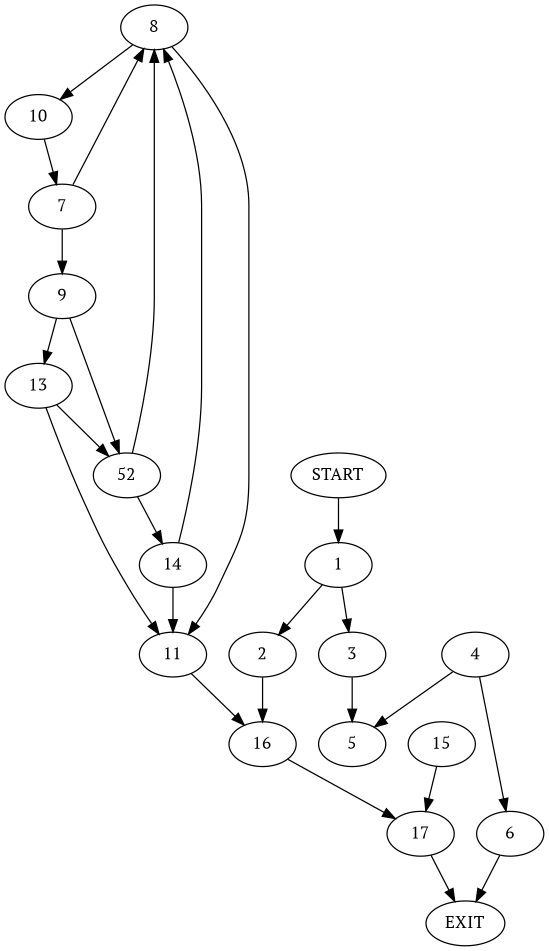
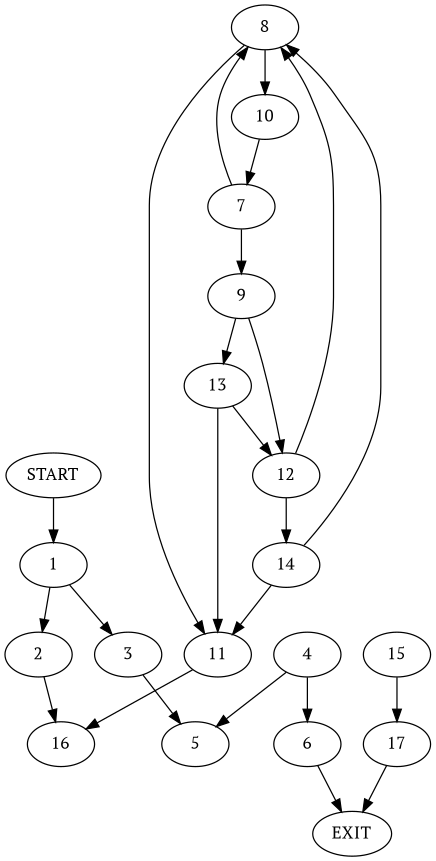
  digraph {
    fontname="PT Serif"
    node [fontname="PT Serif"]
    edge [fontname="PT Serif"]
    n1 [label=START]
    1
    2
    3
    n5 [label=EXIT]
    16
    5
    4
    6
    7
    8
    9
    10
    11
-   12 [label=52]
+   12
    13
    14
    15
    17
    n1 -> 1
    1 -> 2
    1 -> 3
    2 -> 16
    3 -> 5
-   16 -> 17
    4 -> 5
    4 -> 6
    6 -> n5
    7 -> 8
    7 -> 9
    8 -> 10
    8 -> 11
    9 -> 12
    9 -> 13
    10 -> 7
    11 -> 16
    12 -> 8
    12 -> 14
    13 -> 11
    13 -> 12
    14 -> 8
    14 -> 11
    15 -> 17
    17 -> n5
  }
